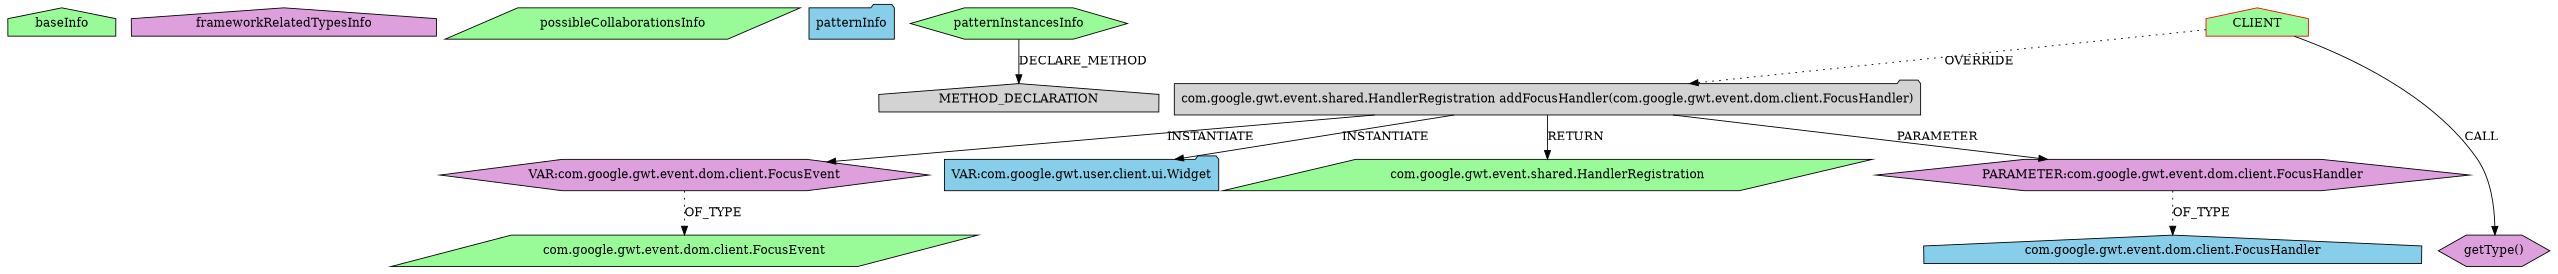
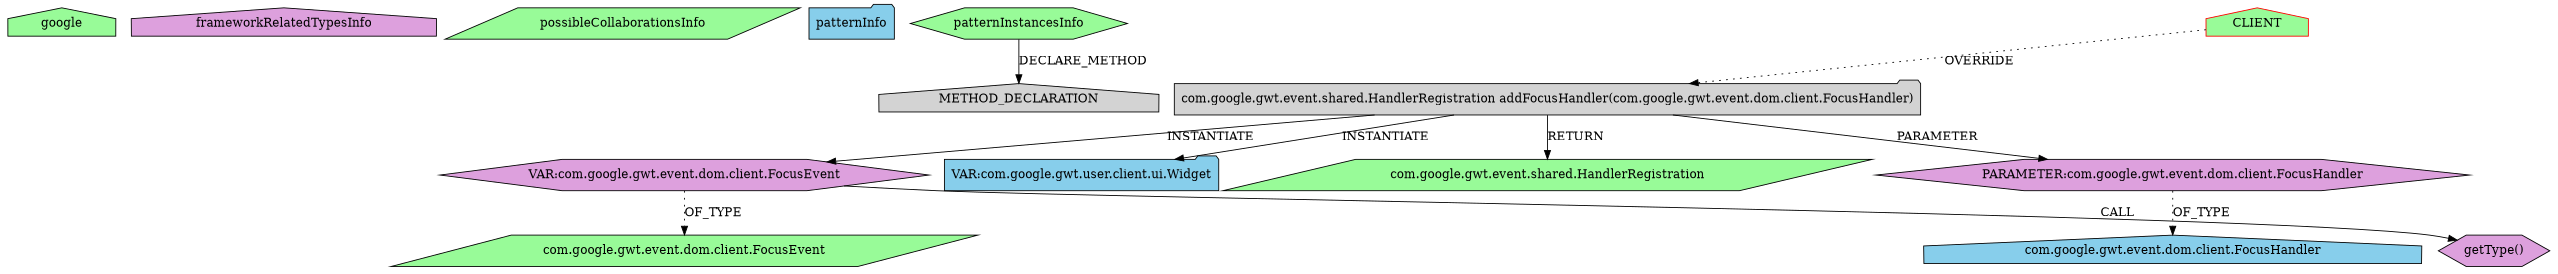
  digraph {
    node [fillcolor=palegreen shape=house style=filled isFrameworkType=false]
    edge [style=solid]
-   baseInfo [category=pattern graphId=1552 isAnonymous=false possibleRelation=false isFrameworkType=""]
+   baseInfo [category=pattern graphId=1552 isAnonymous=false possibleRelation=false label=google isFrameworkType=""]
    frameworkRelatedTypesInfo [0="com.google.gwt.event.dom.client.HasFocusHandlers" fillcolor=plum isFrameworkType=""]
    possibleCollaborationsInfo [shape=parallelogram isFrameworkType=""]
    patternInfo [fillcolor=skyblue frequency=3.0 patternRootClient=0 shape=folder isFrameworkType=""]
    patternInstancesInfo [0="mguiral-GwtSvgLib~/mguiral-GwtSvgLib/GwtSvgLib-master/src/gwt/html5/svg/client/user/ui/SVGSymbolWidget.java~SVGSymbolWidget~3998" 1="mguiral-GwtSvgLib~/mguiral-GwtSvgLib/GwtSvgLib-master/src/gwt/html5/svg/client/user/ui/SVGGraphicalWidget.java~SVGGraphicalWidget~3974" 2="mguiral-GwtSvgLib~/mguiral-GwtSvgLib/GwtSvgLib-master/src/gwt/html5/svg/client/user/ui/SVGSwitchWidget.java~SVGSwitchWidget~4001" shape=hexagon isFrameworkType=""]
    n6 [fillcolor=lightgrey label=METHOD_DECLARATION vertexType=CLIENT_METHOD_DECLARATION]
    n7 [fillcolor=plum label="PARAMETER:com.google.gwt.event.dom.client.FocusHandler" shape=hexagon vertexType=PARAMETER_DECLARATION]
    n8 [fillcolor=skyblue label="com.google.gwt.event.dom.client.FocusHandler" vertexType=FRAMEWORK_INTERFACE_TYPE]
    n9 [fillcolor=lightgrey label="com.google.gwt.event.shared.HandlerRegistration addFocusHandler(com.google.gwt.event.dom.client.FocusHandler)" shape=folder vertexType=OVERRIDING_METHOD_DECLARATION]
    n10 [fillcolor=skyblue label="VAR:com.google.gwt.user.client.ui.Widget" shape=folder vertexType=VARIABLE_EXPRESION]
    n11 [label="com.google.gwt.event.shared.HandlerRegistration" shape=parallelogram vertexType=FRAMEWORK_INTERFACE_TYPE]
    n12 [fillcolor=plum label="VAR:com.google.gwt.event.dom.client.FocusEvent" shape=hexagon vertexType=VARIABLE_EXPRESION]
    n13 [fillcolor=plum label="getType()" shape=hexagon vertexType=INSIDE_CALL]
    n14 [label="com.google.gwt.event.dom.client.FocusEvent" shape=parallelogram vertexType=FRAMEWORK_CLASS_TYPE]
    n15 [color=red label=CLIENT vertexType=ROOT_CLIENT_CLASS_DECLARATION]
    patternInstancesInfo -> n6 [label=DECLARE_METHOD]
    n7 -> n8 [label=OF_TYPE style=dotted]
    n9 -> n7 [label=PARAMETER]
    n9 -> n10 [label=INSTANTIATE]
    n9 -> n11 [label=RETURN]
    n9 -> n12 [label=INSTANTIATE]
-   n15 -> n13 [label=CALL]
+   n12 -> n13 [label=CALL]
    n12 -> n14 [label=OF_TYPE style=dotted]
    n15 -> n9 [label=OVERRIDE style=dotted]
  }
